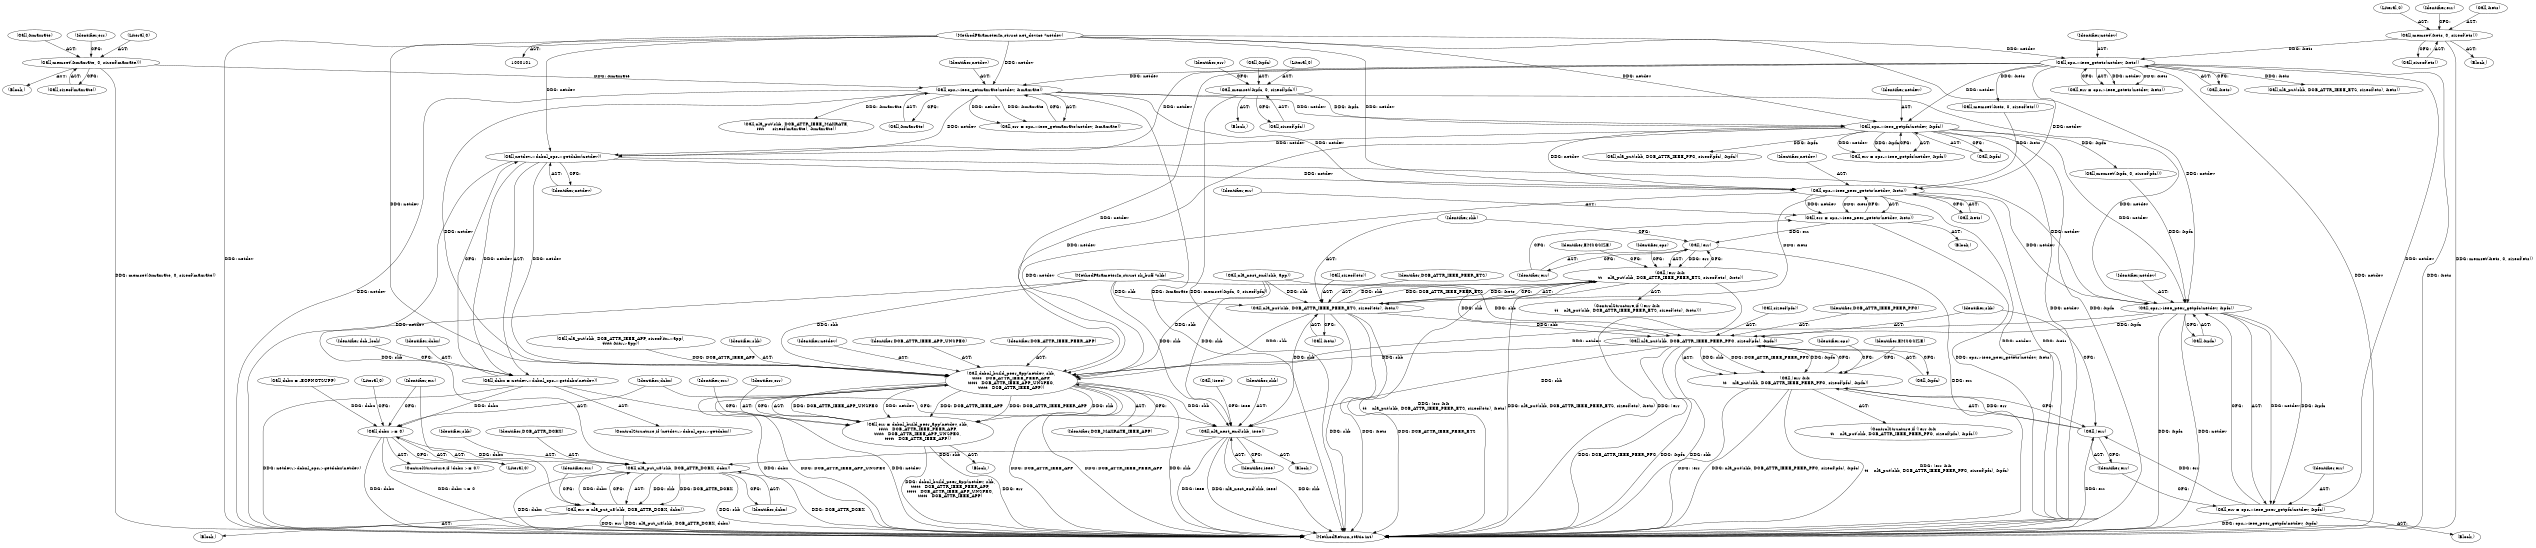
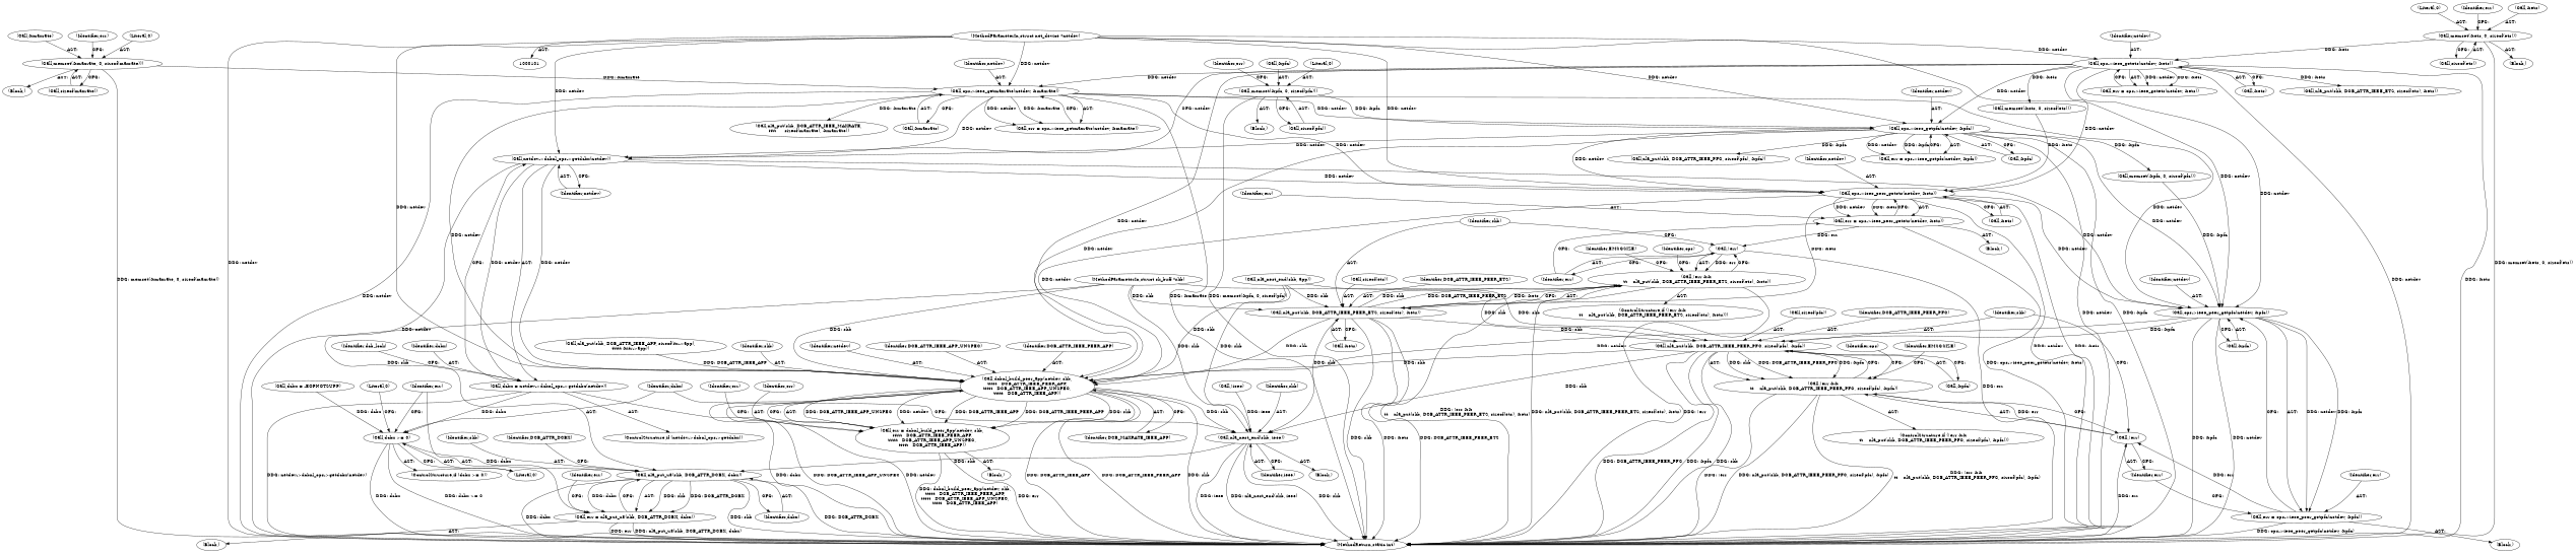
  digraph {
    n1 [label="(Call,netdev->dcbnl_ops->getdcbx(netdev))"]
    n2 [label="(Call,dcbx = netdev->dcbnl_ops->getdcbx(netdev))"]
    n3 [label="(Call,ops->ieee_peer_getets(netdev, &ets))"]
    n4 [label="(Call,dcbnl_build_peer_app(netdev, skb,\n\t\t\t\t\t   DCB_ATTR_IEEE_PEER_APP,\n\t\t\t\t\t   DCB_ATTR_IEEE_APP_UNSPEC,\n\t\t\t\t\t   DCB_ATTR_IEEE_APP))"]
    n5 [label="(Call,ops->ieee_peer_getpfc(netdev, &pfc))"]
    n6 [label="(MethodReturn,static int)"]
    n7 [label="(Identifier,netdev)"]
    n8 [label="(Call,dcbx >= 0)"]
    n9 [label="(ControlStructure,if (netdev->dcbnl_ops->getdcbx))"]
    n10 [label="(Call,err = ops->ieee_peer_getets(netdev, &ets))"]
    n11 [label="(Call,nla_put(skb, DCB_ATTR_IEEE_PEER_ETS, sizeof(ets), &ets))"]
    n12 [label="(Call,&ets)"]
    n13 [label="(Call,nla_nest_end(skb, ieee))"]
    n14 [label="(Call,err = dcbnl_build_peer_app(netdev, skb,\n\t\t\t\t\t   DCB_ATTR_IEEE_PEER_APP,\n\t\t\t\t\t   DCB_ATTR_IEEE_APP_UNSPEC,\n\t\t\t\t\t   DCB_ATTR_IEEE_APP))"]
    n15 [label="(Identifier,DCB_MAXRATE_IEEE_APP)"]
    n16 [label="(Call,nla_put(skb, DCB_ATTR_IEEE_PEER_PFC, sizeof(pfc), &pfc))"]
    n17 [label="(Call,err = ops->ieee_peer_getpfc(netdev, &pfc))"]
    n18 [label="(Call,&pfc)"]
    n19 [label="(Call,ops->ieee_getpfc(netdev, &pfc))"]
    n20 [label="(Call,&pfc)"]
    n21 [label="(Call,nla_put(skb, DCB_ATTR_IEEE_PFC, sizeof(pfc), &pfc))"]
    n22 [label="(Call,memset(&pfc, 0, sizeof(pfc)))"]
    n23 [label="(Call,err = ops->ieee_getpfc(netdev, &pfc))"]
    n24 [label="(Call,ops->ieee_getmaxrate(netdev, &maxrate))"]
    n25 [label="(Call,&maxrate)"]
    n26 [label="(Call,err = ops->ieee_getmaxrate(netdev, &maxrate))"]
    n27 [label="(Call,nla_put(skb, DCB_ATTR_IEEE_MAXRATE,\n\t\t\t\t      sizeof(maxrate), &maxrate))"]
    n28 [label="(Call,ops->ieee_getets(netdev, &ets))"]
    n29 [label="(Call,memset(&ets, 0, sizeof(ets)))"]
    n30 [label="(Call,err = ops->ieee_getets(netdev, &ets))"]
    n31 [label="(Call,&ets)"]
    n32 [label="(Call,nla_put(skb, DCB_ATTR_IEEE_ETS, sizeof(ets), &ets))"]
    n33 [label="(MethodParameterIn,struct net_device *netdev)"]
    1000101
    n35 [label="(Call,memset(&ets, 0, sizeof(ets)))"]
    n36 [label="(Block,)"]
    n37 [label="(Call,sizeof(ets))"]
    n38 [label="(Call,memset(&maxrate, 0, sizeof(maxrate)))"]
    n39 [label="(Block,)"]
    n40 [label="(Call,sizeof(maxrate))"]
    n41 [label="(Call,memset(&pfc, 0, sizeof(pfc)))"]
    n42 [label="(Block,)"]
    n43 [label="(Call,sizeof(pfc))"]
    n44 [label="(Call,nla_put_u8(skb, DCB_ATTR_DCBX, dcbx))"]
    n45 [label="(Literal,0)"]
    n46 [label="(ControlStructure,if (dcbx >= 0))"]
    n47 [label="(Call,err = nla_put_u8(skb, DCB_ATTR_DCBX, dcbx))"]
    n48 [label="(Identifier,dcbx)"]
    n49 [label="(Block,)"]
    n50 [label="(Call,!err)"]
    n51 [label="(Block,)"]
    n52 [label="(Call,!err &&\n \t\t    nla_put(skb, DCB_ATTR_IEEE_PEER_ETS, sizeof(ets), &ets))"]
    n53 [label="(Call,&ets)"]
    n54 [label="(Identifier,err)"]
    n55 [label="(ControlStructure,if (!err &&\n \t\t    nla_put(skb, DCB_ATTR_IEEE_PEER_ETS, sizeof(ets), &ets)))"]
    n56 [label="(Call,!err &&\n \t\t    nla_put(skb, DCB_ATTR_IEEE_PEER_PFC, sizeof(pfc), &pfc))"]
    n57 [label="(Call,&pfc)"]
    n58 [label="(Identifier,ieee)"]
    n59 [label="(Block,)"]
    n60 [label="(Call,!err)"]
    n61 [label="(ControlStructure,if (!err &&\n \t\t    nla_put(skb, DCB_ATTR_IEEE_PEER_PFC, sizeof(pfc), &pfc)))"]
    n62 [label="(Identifier,err)"]
    n63 [label="(Block,)"]
    n64 [label="(Block,)"]
    n65 [label="(Identifier,err)"]
    n66 [label="(Identifier,DCB_ATTR_DCBX)"]
    n67 [label="(Identifier,ops)"]
    n68 [label="(Identifier,dcbx)"]
    n69 [label="(Identifier,err)"]
    n70 [label="(Call,&pfc)"]
    n71 [label="(Literal,0)"]
    n72 [label="(Call,nla_nest_end(skb, app))"]
    n73 [label="(Identifier,DCB_ATTR_IEEE_APP_UNSPEC)"]
    n74 [label="(Literal,0)"]
    n75 [label="(Identifier,err)"]
    n76 [label="(Literal,0)"]
    n77 [label="(Literal,0)"]
    n78 [label="(Identifier,DCB_ATTR_IEEE_PEER_APP)"]
    n79 [label="(Identifier,ops)"]
    n80 [label="(Identifier,err)"]
    n81 [label="(Identifier,err)"]
    n82 [label="(MethodParameterIn,struct sk_buff *skb)"]
    n83 [label="(Identifier,err)"]
    n84 [label="(Call,nla_put(skb, DCB_ATTR_IEEE_APP, sizeof(itr->app),\n\t\t\t\t\t &itr->app))"]
    n85 [label="(Identifier,err)"]
    n86 [label="(Identifier,skb)"]
    n87 [label="(Identifier,netdev)"]
    n88 [label="(Identifier,netdev)"]
    n89 [label="(Call,&maxrate)"]
    n90 [label="(Identifier,err)"]
    n91 [label="(Identifier,netdev)"]
    n92 [label="(Identifier,skb)"]
    n93 [label="(Identifier,netdev)"]
    n94 [label="(Identifier,skb)"]
    n95 [label="(Identifier,EMSGSIZE)"]
    n96 [label="(Identifier,netdev)"]
    n97 [label="(Identifier,EMSGSIZE)"]
    n98 [label="(Call,sizeof(ets))"]
    n99 [label="(Identifier,netdev)"]
    n100 [label="(Identifier,skb)"]
    n101 [label="(Call,!ieee)"]
    n102 [label="(Call,sizeof(pfc))"]
    n103 [label="(Identifier,skb)"]
    n104 [label="(Identifier,dcbx)"]
    n105 [label="(Identifier,DCB_ATTR_IEEE_PEER_ETS)"]
    n106 [label="(Identifier,err)"]
    n107 [label="(Identifier,DCB_ATTR_IEEE_PEER_PFC)"]
    n108 [label="(Identifier,dcb_lock)"]
    n109 [label="(Call,&ets)"]
    n110 [label="(Call,dcbx = -EOPNOTSUPP)"]
    n1 -> n2 [label="AST: "]
    n1 -> n2 [label="DDG: netdev"]
    n1 -> n3 [label="DDG: netdev"]
    n1 -> n4 [label="DDG: netdev"]
    n1 -> n5 [label="DDG: netdev"]
    n1 -> n6 [label="DDG: netdev"]
    n1 -> n7 [label="CFG: "]
    n2 -> n1 [label="CFG: "]
    n2 -> n6 [label="DDG: netdev->dcbnl_ops->getdcbx(netdev)"]
    n2 -> n6 [label="DDG: dcbx"]
    n2 -> n8 [label="DDG: dcbx"]
    n2 -> n9 [label="AST: "]
    n3 -> n4 [label="DDG: netdev"]
    n3 -> n5 [label="DDG: netdev"]
    n3 -> n6 [label="DDG: netdev"]
    n3 -> n6 [label="DDG: &ets"]
    n3 -> n10 [label="AST: "]
    n3 -> n10 [label="DDG: netdev"]
    n3 -> n10 [label="DDG: &ets"]
    n3 -> n11 [label="DDG: &ets"]
    n3 -> n12 [label="CFG: "]
    n4 -> n6 [label="DDG: DCB_ATTR_IEEE_APP_UNSPEC"]
    n4 -> n6 [label="DDG: DCB_ATTR_IEEE_APP"]
    n4 -> n6 [label="DDG: netdev"]
    n4 -> n6 [label="DDG: DCB_ATTR_IEEE_PEER_APP"]
    n4 -> n6 [label="DDG: skb"]
    n4 -> n13 [label="DDG: skb"]
    n4 -> n14 [label="AST: "]
    n4 -> n14 [label="DDG: DCB_ATTR_IEEE_PEER_APP"]
    n4 -> n14 [label="DDG: DCB_ATTR_IEEE_APP_UNSPEC"]
    n4 -> n14 [label="DDG: netdev"]
    n4 -> n14 [label="DDG: DCB_ATTR_IEEE_APP"]
    n4 -> n14 [label="DDG: skb"]
    n4 -> n15 [label="CFG: "]
    n5 -> n4 [label="DDG: netdev"]
    n5 -> n6 [label="DDG: netdev"]
    n5 -> n6 [label="DDG: &pfc"]
    n5 -> n16 [label="DDG: &pfc"]
    n5 -> n17 [label="AST: "]
    n5 -> n17 [label="DDG: netdev"]
    n5 -> n17 [label="DDG: &pfc"]
    n5 -> n18 [label="CFG: "]
    n7 -> n1 [label="AST: "]
    n8 -> n6 [label="DDG: dcbx >= 0"]
    n8 -> n6 [label="DDG: dcbx"]
    n8 -> n44 [label="DDG: dcbx"]
    n8 -> n45 [label="CFG: "]
    n8 -> n46 [label="AST: "]
    n10 -> n3 [label="CFG: "]
    n10 -> n6 [label="DDG: ops->ieee_peer_getets(netdev, &ets)"]
    n10 -> n50 [label="DDG: err"]
    n10 -> n51 [label="AST: "]
    n11 -> n4 [label="DDG: skb"]
    n11 -> n6 [label="DDG: &ets"]
    n11 -> n6 [label="DDG: DCB_ATTR_IEEE_PEER_ETS"]
    n11 -> n6 [label="DDG: skb"]
    n11 -> n13 [label="DDG: skb"]
    n11 -> n16 [label="DDG: skb"]
    n11 -> n52 [label="AST: "]
    n11 -> n52 [label="DDG: skb"]
    n11 -> n52 [label="DDG: DCB_ATTR_IEEE_PEER_ETS"]
    n11 -> n52 [label="DDG: &ets"]
    n11 -> n53 [label="CFG: "]
    n12 -> n3 [label="AST: "]
    n13 -> n6 [label="DDG: ieee"]
    n13 -> n6 [label="DDG: nla_nest_end(skb, ieee)"]
    n13 -> n6 [label="DDG: skb"]
    n13 -> n44 [label="DDG: skb"]
    n13 -> n58 [label="CFG: "]
    n13 -> n59 [label="AST: "]
    n14 -> n4 [label="CFG: "]
    n14 -> n6 [label="DDG: dcbnl_build_peer_app(netdev, skb,\n\t\t\t\t\t   DCB_ATTR_IEEE_PEER_APP,\n\t\t\t\t\t   DCB_ATTR_IEEE_APP_UNSPEC,\n\t\t\t\t\t   DCB_ATTR_IEEE_APP)"]
    n14 -> n6 [label="DDG: err"]
    n14 -> n63 [label="AST: "]
    n15 -> n4 [label="AST: "]
    n16 -> n4 [label="DDG: skb"]
    n16 -> n6 [label="DDG: DCB_ATTR_IEEE_PEER_PFC"]
    n16 -> n6 [label="DDG: &pfc"]
    n16 -> n6 [label="DDG: skb"]
    n16 -> n13 [label="DDG: skb"]
    n16 -> n56 [label="AST: "]
    n16 -> n56 [label="DDG: skb"]
    n16 -> n56 [label="DDG: DCB_ATTR_IEEE_PEER_PFC"]
    n16 -> n56 [label="DDG: &pfc"]
    n16 -> n57 [label="CFG: "]
    n17 -> n5 [label="CFG: "]
    n17 -> n6 [label="DDG: ops->ieee_peer_getpfc(netdev, &pfc)"]
    n17 -> n60 [label="DDG: err"]
    n17 -> n64 [label="AST: "]
    n18 -> n5 [label="AST: "]
    n19 -> n1 [label="DDG: netdev"]
    n19 -> n3 [label="DDG: netdev"]
    n19 -> n4 [label="DDG: netdev"]
    n19 -> n5 [label="DDG: netdev"]
    n19 -> n6 [label="DDG: &pfc"]
    n19 -> n6 [label="DDG: netdev"]
    n19 -> n20 [label="CFG: "]
    n19 -> n21 [label="DDG: &pfc"]
    n19 -> n22 [label="DDG: &pfc"]
    n19 -> n23 [label="AST: "]
    n19 -> n23 [label="DDG: netdev"]
    n19 -> n23 [label="DDG: &pfc"]
    n20 -> n19 [label="AST: "]
    n22 -> n5 [label="DDG: &pfc"]
    n23 -> n19 [label="CFG: "]
    n24 -> n1 [label="DDG: netdev"]
    n24 -> n3 [label="DDG: netdev"]
    n24 -> n4 [label="DDG: netdev"]
    n24 -> n5 [label="DDG: netdev"]
    n24 -> n6 [label="DDG: &maxrate"]
    n24 -> n6 [label="DDG: netdev"]
    n24 -> n19 [label="DDG: netdev"]
    n24 -> n25 [label="CFG: "]
    n24 -> n26 [label="AST: "]
    n24 -> n26 [label="DDG: netdev"]
    n24 -> n26 [label="DDG: &maxrate"]
    n24 -> n27 [label="DDG: &maxrate"]
    n25 -> n24 [label="AST: "]
    n26 -> n24 [label="CFG: "]
-   n28 -> n1 [label="DDG: netdev"]
+   n28 -> n1 [label="CFG: netdev"]
    n28 -> n3 [label="DDG: netdev"]
    n28 -> n4 [label="DDG: netdev"]
-   n28 -> n17 [label="DDG: netdev"]
+   n28 -> n5 [label="DDG: netdev"]
    n28 -> n6 [label="DDG: netdev"]
    n28 -> n6 [label="DDG: &ets"]
    n28 -> n19 [label="DDG: netdev"]
    n28 -> n24 [label="DDG: netdev"]
    n28 -> n29 [label="DDG: &ets"]
    n28 -> n30 [label="AST: "]
    n28 -> n30 [label="DDG: netdev"]
    n28 -> n30 [label="DDG: &ets"]
    n28 -> n31 [label="CFG: "]
    n28 -> n32 [label="DDG: &ets"]
    n29 -> n3 [label="DDG: &ets"]
    n30 -> n28 [label="CFG: "]
    n31 -> n28 [label="AST: "]
    n33 -> n1 [label="DDG: netdev"]
    n33 -> n3 [label="DDG: netdev"]
    n33 -> n4 [label="DDG: netdev"]
    n33 -> n5 [label="DDG: netdev"]
    n33 -> n6 [label="DDG: netdev"]
    n33 -> n19 [label="DDG: netdev"]
    n33 -> n24 [label="DDG: netdev"]
    n33 -> n28 [label="DDG: netdev"]
    n33 -> 1000101 [label="AST: "]
    n35 -> n6 [label="DDG: memset(&ets, 0, sizeof(ets))"]
    n35 -> n28 [label="DDG: &ets"]
    n35 -> n36 [label="AST: "]
    n35 -> n37 [label="CFG: "]
    n37 -> n35 [label="AST: "]
    n38 -> n6 [label="DDG: memset(&maxrate, 0, sizeof(maxrate))"]
    n38 -> n24 [label="DDG: &maxrate"]
    n38 -> n39 [label="AST: "]
    n38 -> n40 [label="CFG: "]
    n40 -> n38 [label="AST: "]
    n41 -> n6 [label="DDG: memset(&pfc, 0, sizeof(pfc))"]
    n41 -> n19 [label="DDG: &pfc"]
    n41 -> n42 [label="AST: "]
    n41 -> n43 [label="CFG: "]
    n43 -> n41 [label="AST: "]
    n44 -> n6 [label="DDG: skb"]
    n44 -> n6 [label="DDG: DCB_ATTR_DCBX"]
    n44 -> n6 [label="DDG: dcbx"]
    n44 -> n47 [label="AST: "]
    n44 -> n47 [label="DDG: skb"]
    n44 -> n47 [label="DDG: DCB_ATTR_DCBX"]
    n44 -> n47 [label="DDG: dcbx"]
    n44 -> n48 [label="CFG: "]
    n45 -> n8 [label="AST: "]
    n47 -> n6 [label="DDG: nla_put_u8(skb, DCB_ATTR_DCBX, dcbx)"]
    n47 -> n6 [label="DDG: err"]
    n47 -> n44 [label="CFG: "]
    n47 -> n49 [label="AST: "]
    n48 -> n44 [label="AST: "]
    n50 -> n6 [label="DDG: err"]
    n50 -> n52 [label="AST: "]
    n50 -> n52 [label="DDG: err"]
    n50 -> n54 [label="CFG: "]
    n52 -> n6 [label="DDG: nla_put(skb, DCB_ATTR_IEEE_PEER_ETS, sizeof(ets), &ets)"]
    n52 -> n6 [label="DDG: !err"]
    n52 -> n6 [label="DDG: !err &&\n \t\t    nla_put(skb, DCB_ATTR_IEEE_PEER_ETS, sizeof(ets), &ets)"]
    n52 -> n11 [label="CFG: "]
    n52 -> n50 [label="CFG: "]
    n52 -> n55 [label="AST: "]
    n53 -> n11 [label="AST: "]
    n54 -> n10 [label="CFG: "]
    n54 -> n50 [label="AST: "]
    n56 -> n6 [label="DDG: !err"]
    n56 -> n6 [label="DDG: nla_put(skb, DCB_ATTR_IEEE_PEER_PFC, sizeof(pfc), &pfc)"]
    n56 -> n6 [label="DDG: !err &&\n \t\t    nla_put(skb, DCB_ATTR_IEEE_PEER_PFC, sizeof(pfc), &pfc)"]
    n56 -> n16 [label="CFG: "]
    n56 -> n60 [label="CFG: "]
    n56 -> n61 [label="AST: "]
    n57 -> n16 [label="AST: "]
    n58 -> n13 [label="AST: "]
    n60 -> n6 [label="DDG: err"]
    n60 -> n56 [label="AST: "]
    n60 -> n56 [label="DDG: err"]
    n60 -> n62 [label="CFG: "]
    n62 -> n17 [label="CFG: "]
    n62 -> n60 [label="AST: "]
    n65 -> n38 [label="CFG: "]
-   n66 -> n44 [label="AST: "]
+   n66 -> n44 [label="CFG: "]
    n67 -> n52 [label="CFG: "]
    n68 -> n8 [label="AST: "]
    n68 -> n13 [label="CFG: "]
    n69 -> n14 [label="CFG: "]
    n70 -> n41 [label="AST: "]
    n71 -> n38 [label="AST: "]
    n72 -> n4 [label="DDG: skb"]
    n72 -> n11 [label="DDG: skb"]
    n72 -> n13 [label="DDG: skb"]
    n72 -> n16 [label="DDG: skb"]
    n73 -> n4 [label="AST: "]
    n74 -> n35 [label="AST: "]
    n75 -> n8 [label="CFG: "]
    n75 -> n47 [label="AST: "]
    n76 -> n8 [label="CFG: "]
    n77 -> n41 [label="AST: "]
    n78 -> n4 [label="AST: "]
    n79 -> n56 [label="CFG: "]
    n80 -> n47 [label="CFG: "]
    n81 -> n35 [label="CFG: "]
    n82 -> n4 [label="DDG: skb"]
    n82 -> n11 [label="DDG: skb"]
    n82 -> n13 [label="DDG: skb"]
    n82 -> n16 [label="DDG: skb"]
    n82 -> n44 [label="DDG: skb"]
    n83 -> n41 [label="CFG: "]
    n84 -> n4 [label="DDG: DCB_ATTR_IEEE_APP"]
    n85 -> n17 [label="AST: "]
    n86 -> n44 [label="AST: "]
    n87 -> n19 [label="AST: "]
    n88 -> n3 [label="AST: "]
    n89 -> n38 [label="AST: "]
    n90 -> n14 [label="AST: "]
    n91 -> n5 [label="AST: "]
    n92 -> n16 [label="AST: "]
    n92 -> n60 [label="CFG: "]
    n93 -> n24 [label="AST: "]
    n94 -> n4 [label="AST: "]
    n95 -> n52 [label="CFG: "]
    n96 -> n4 [label="AST: "]
    n97 -> n56 [label="CFG: "]
    n98 -> n11 [label="AST: "]
    n99 -> n28 [label="AST: "]
    n100 -> n11 [label="AST: "]
    n100 -> n50 [label="CFG: "]
-   n101 -> n13 [label="CFG: ieee"]
+   n101 -> n13 [label="DDG: ieee"]
    n102 -> n16 [label="AST: "]
    n103 -> n13 [label="AST: "]
    n104 -> n2 [label="AST: "]
    n105 -> n11 [label="AST: "]
    n106 -> n10 [label="AST: "]
    n107 -> n16 [label="AST: "]
    n108 -> n2 [label="CFG: "]
    n109 -> n35 [label="AST: "]
    n110 -> n8 [label="DDG: dcbx"]
  }
